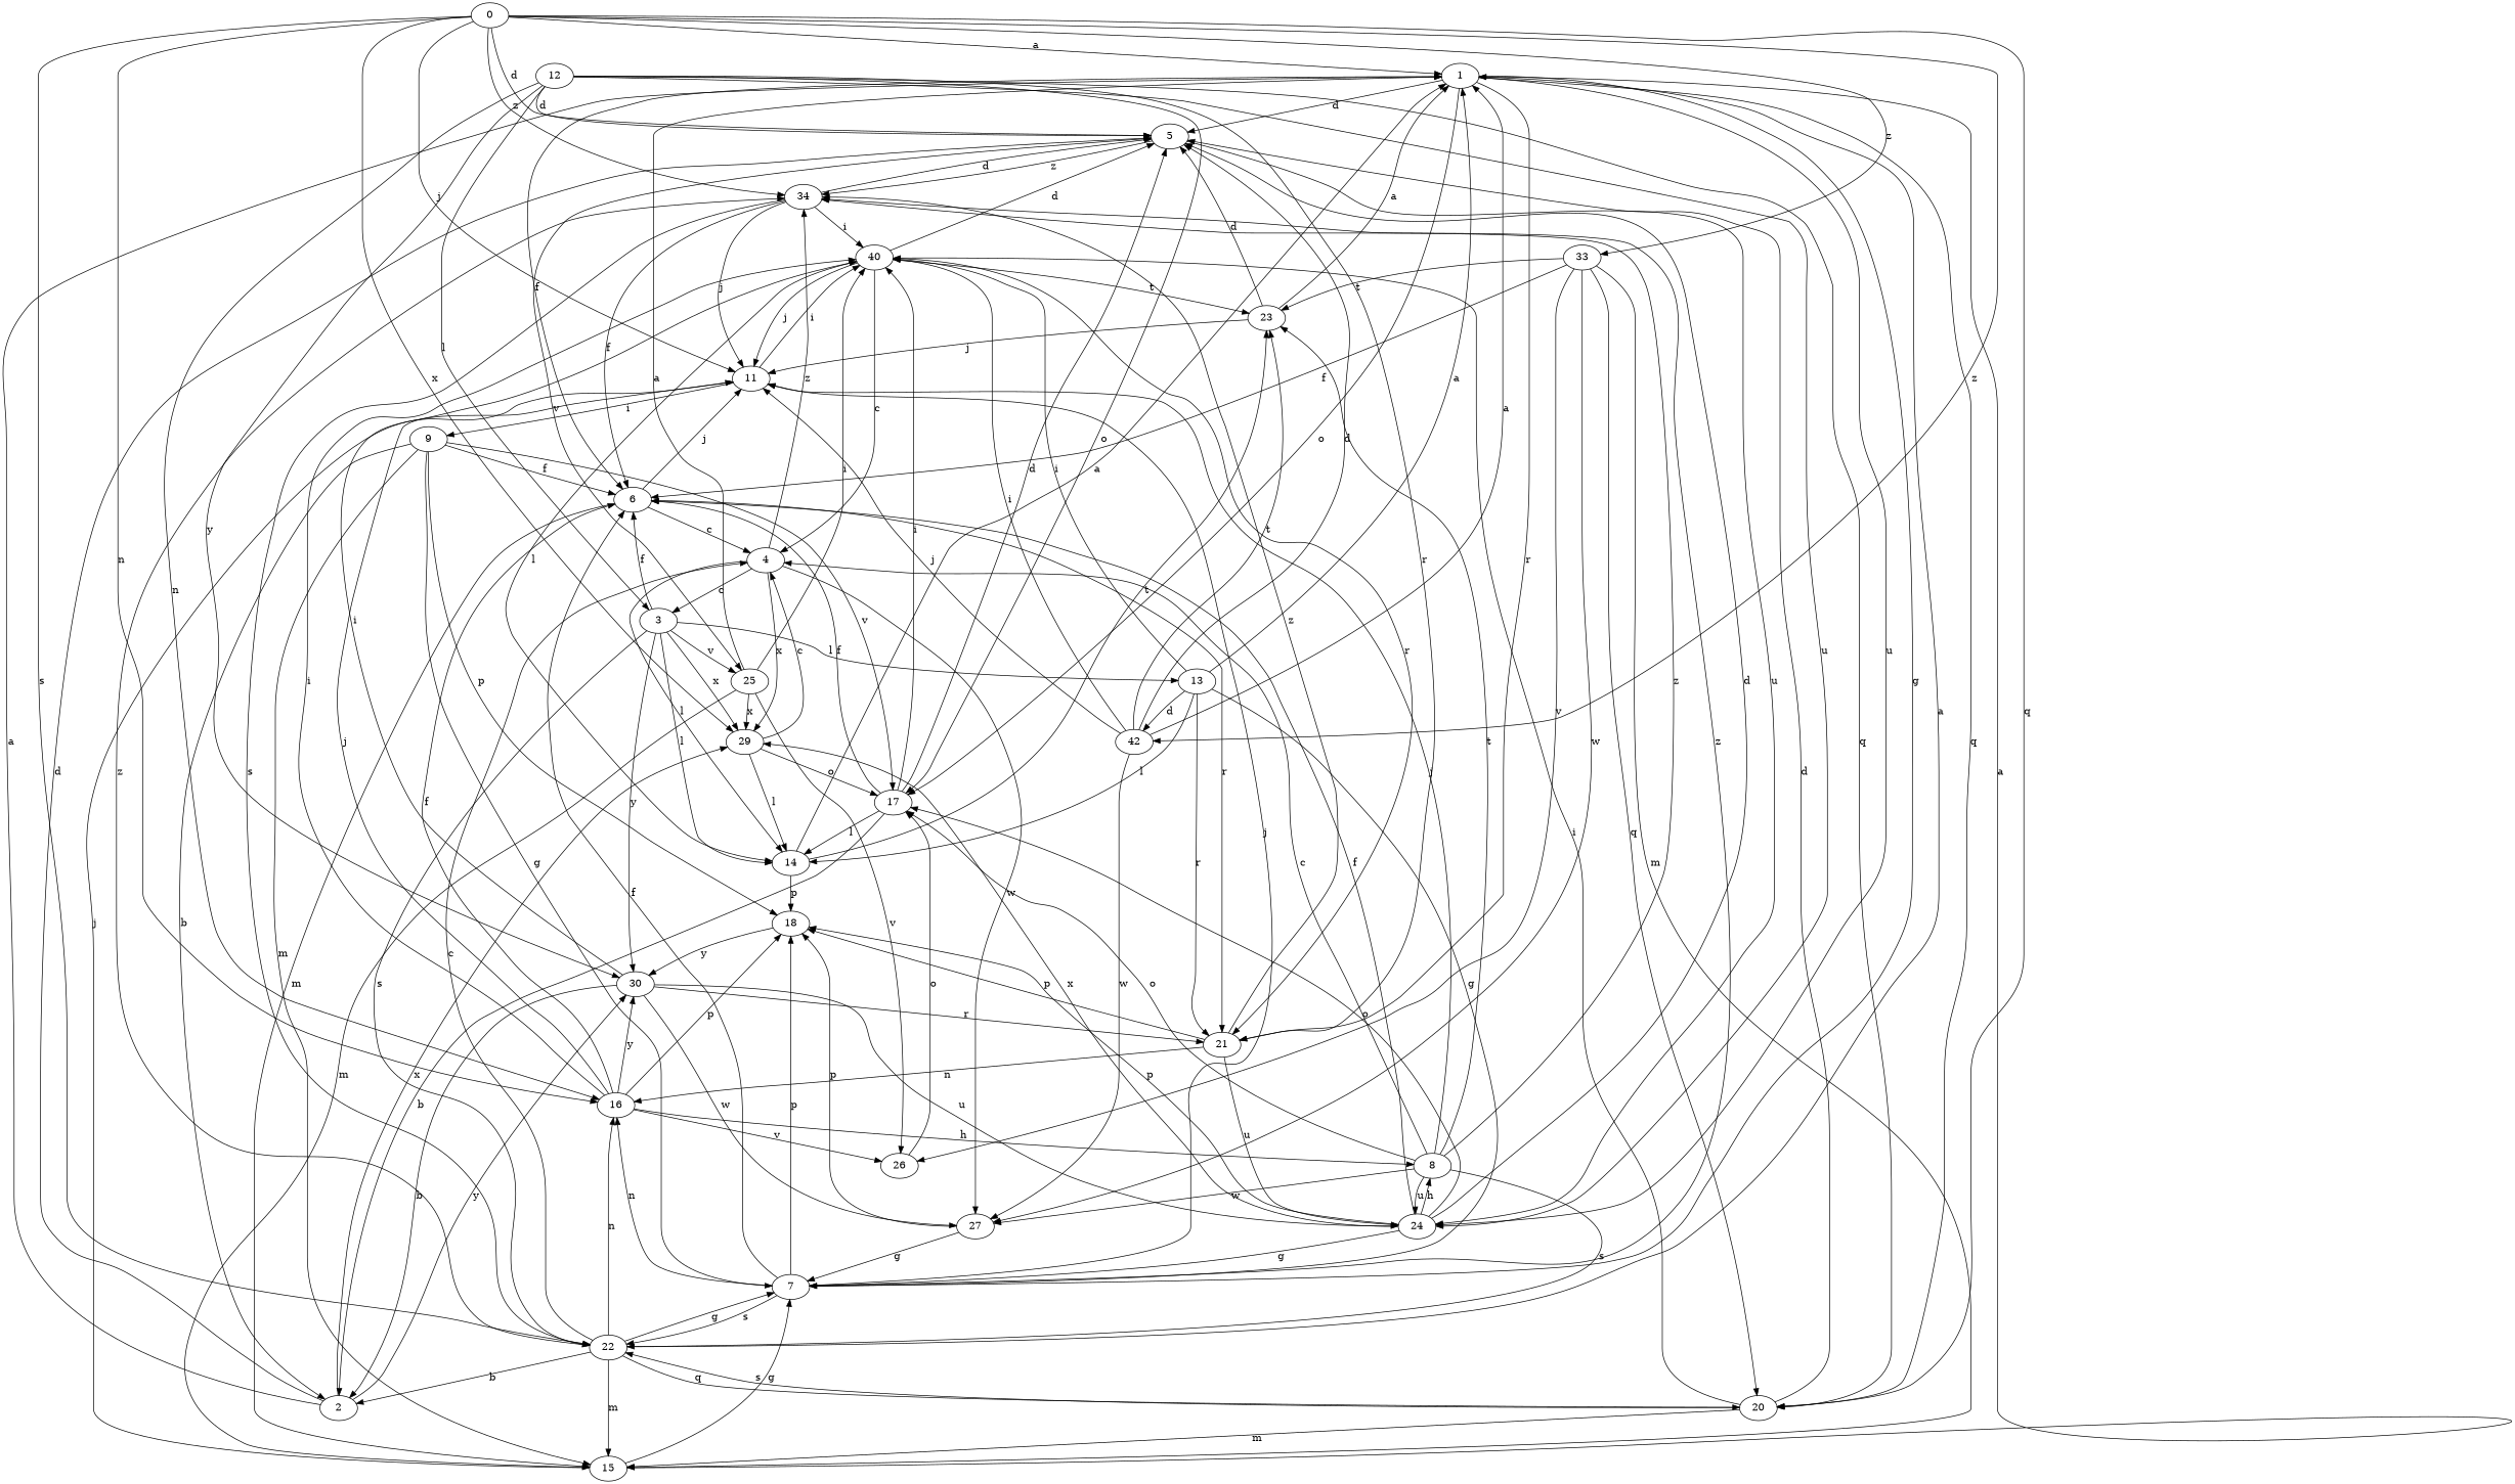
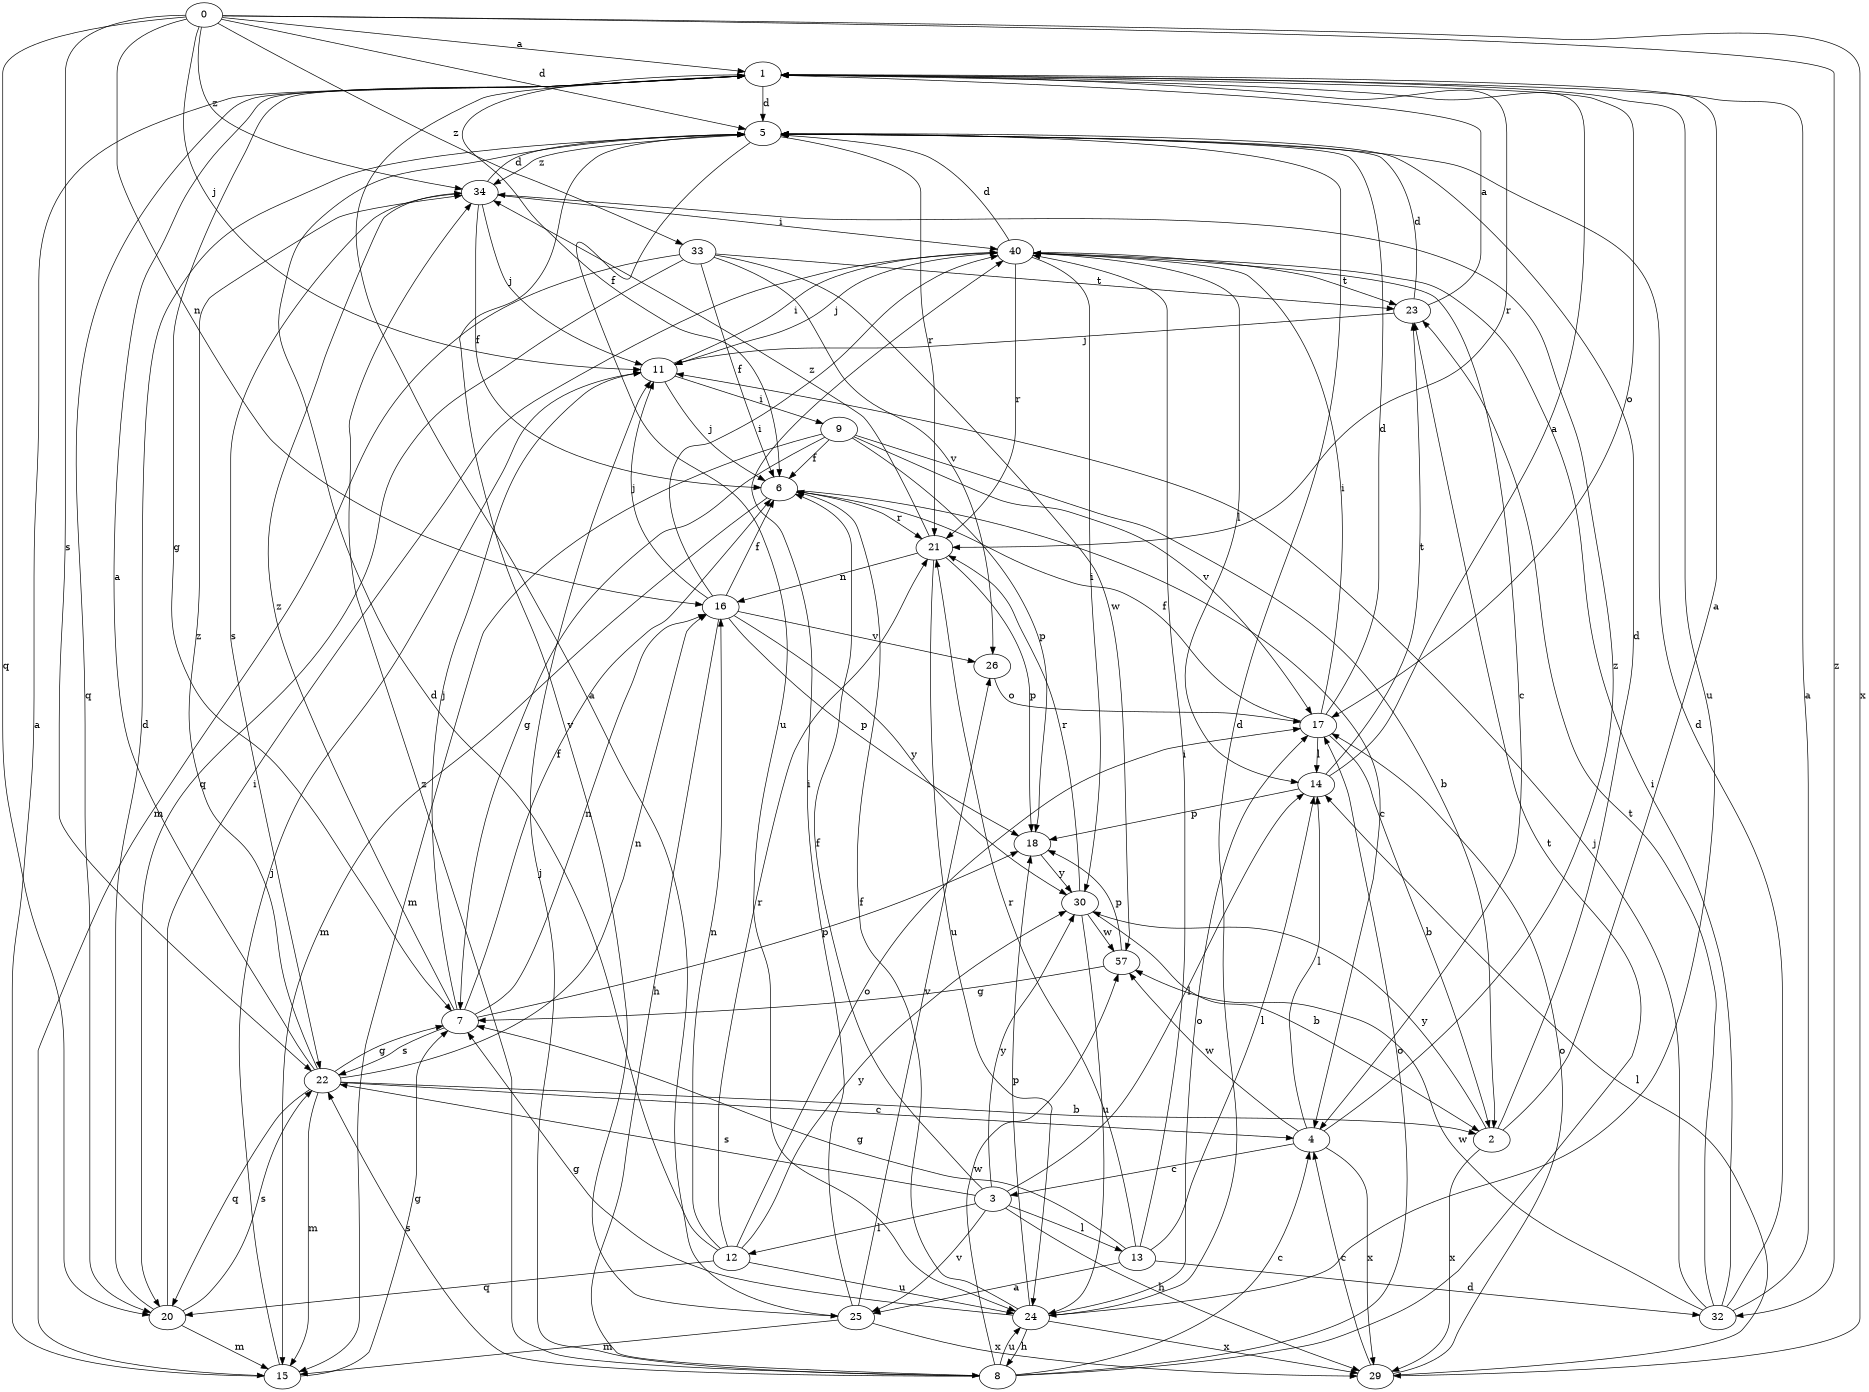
  strict digraph {
    0
    1
    5
    11
    16
    20
    22
    29
-   32 [label=42]
+   32
    33
    34
    6
    7
    17
    21
    24
    25
    9
    n19 [label=40]
    30
    18
    8
    26
    15
    2
    4
    14
-   27
+   27 [label=57]
    23
    3
    12
    13
    0 -> 1 [label=a]
    0 -> 5 [label=d]
    0 -> 11 [label=j]
    0 -> 16 [label=n]
    0 -> 20 [label=q]
    0 -> 22 [label=s]
    0 -> 29 [label=x]
    0 -> 32 [label=z]
    0 -> 33 [label=z]
    0 -> 34 [label=z]
    1 -> 5 [label=d]
    1 -> 20 [label=q]
    1 -> 6 [label=f]
    1 -> 7 [label=g]
    1 -> 17 [label=o]
    1 -> 21 [label=r]
    1 -> 24 [label=u]
    5 -> 34 [label=z]
+   5 -> 21 [label=r]
    5 -> 24 [label=u]
    5 -> 25 [label=v]
    11 -> 9 [label=i]
    11 -> n19 [label=i]
    16 -> 11 [label=j]
    16 -> 6 [label=f]
    16 -> n19 [label=i]
    16 -> 30 [label=y]
    16 -> 18 [label=p]
    16 -> 8 [label=h]
    16 -> 26 [label=v]
    20 -> 5 [label=d]
    20 -> 22 [label=s]
    20 -> n19 [label=i]
    20 -> 15 [label=m]
    22 -> 1 [label=a]
    22 -> 16 [label=n]
    22 -> 20 [label=q]
    22 -> 34 [label=z]
    22 -> 7 [label=g]
    22 -> 15 [label=m]
    22 -> 2 [label=b]
    22 -> 4 [label=c]
    29 -> 17 [label=o]
    29 -> 4 [label=c]
    29 -> 14 [label=l]
    32 -> 1 [label=a]
    32 -> 5 [label=d]
    32 -> 11 [label=j]
    32 -> n19 [label=i]
    32 -> 27 [label=w]
    32 -> 23 [label=t]
    33 -> 20 [label=q]
    33 -> 6 [label=f]
    33 -> 26 [label=v]
    33 -> 15 [label=m]
    33 -> 27 [label=w]
    33 -> 23 [label=t]
    34 -> 5 [label=d]
    34 -> 11 [label=j]
    34 -> 22 [label=s]
    34 -> 6 [label=f]
    34 -> n19 [label=i]
-   6 -> 11 [label=j]
+   11 -> 6 [label=j]
    6 -> 21 [label=r]
    6 -> 15 [label=m]
    6 -> 4 [label=c]
    7 -> 11 [label=j]
    7 -> 16 [label=n]
    7 -> 22 [label=s]
    7 -> 34 [label=z]
    7 -> 6 [label=f]
    7 -> 18 [label=p]
    17 -> 5 [label=d]
    17 -> 6 [label=f]
    17 -> n19 [label=i]
    17 -> 2 [label=b]
    17 -> 14 [label=l]
    21 -> 16 [label=n]
    21 -> 34 [label=z]
    21 -> 24 [label=u]
    21 -> 18 [label=p]
    24 -> 5 [label=d]
    24 -> 29 [label=x]
    24 -> 6 [label=f]
    24 -> 7 [label=g]
    24 -> 17 [label=o]
    24 -> 18 [label=p]
    24 -> 8 [label=h]
    25 -> 1 [label=a]
    25 -> 29 [label=x]
    25 -> n19 [label=i]
    25 -> 26 [label=v]
    25 -> 15 [label=m]
    9 -> 6 [label=f]
    9 -> 7 [label=g]
    9 -> 17 [label=v]
    9 -> 18 [label=p]
    9 -> 15 [label=m]
    9 -> 2 [label=b]
    n19 -> 5 [label=d]
    n19 -> 11 [label=j]
    n19 -> 21 [label=r]
    n19 -> 4 [label=c]
    n19 -> 14 [label=l]
    n19 -> 23 [label=t]
    30 -> 21 [label=r]
    30 -> 24 [label=u]
-   30 -> n19 [label=i]
+   n19 -> 30 [label=i]
    30 -> 2 [label=b]
    30 -> 27 [label=w]
    18 -> 30 [label=y]
    8 -> 11 [label=j]
    8 -> 22 [label=s]
    8 -> 34 [label=z]
    8 -> 17 [label=o]
    8 -> 24 [label=u]
    8 -> 4 [label=c]
    8 -> 27 [label=w]
    8 -> 23 [label=t]
    26 -> 17 [label=o]
    15 -> 1 [label=a]
    15 -> 11 [label=j]
    15 -> 7 [label=g]
    2 -> 1 [label=a]
    2 -> 5 [label=d]
    2 -> 29 [label=x]
    2 -> 30 [label=y]
    4 -> 29 [label=x]
    4 -> 34 [label=z]
    4 -> 14 [label=l]
    4 -> 27 [label=w]
    4 -> 3 [label=c]
    14 -> 1 [label=a]
    14 -> 18 [label=p]
    14 -> 23 [label=t]
    27 -> 7 [label=g]
    27 -> 18 [label=p]
    23 -> 1 [label=a]
    23 -> 5 [label=d]
    23 -> 11 [label=j]
    3 -> 22 [label=s]
-   3 -> 29 [label=x]
+   3 -> 29 [label=h]
    3 -> 6 [label=f]
    3 -> 25 [label=v]
    3 -> 30 [label=y]
    3 -> 14 [label=l]
-   12 -> 3 [label=l]
+   3 -> 12 [label=l]
    3 -> 13 [label=l]
    12 -> 5 [label=d]
    12 -> 16 [label=n]
    12 -> 20 [label=q]
    12 -> 17 [label=o]
    12 -> 21 [label=r]
    12 -> 24 [label=u]
    12 -> 30 [label=y]
-   13 -> 1 [label=a]
+   13 -> 25 [label=a]
    13 -> 32 [label=d]
    13 -> 7 [label=g]
    13 -> 21 [label=r]
    13 -> n19 [label=i]
    13 -> 14 [label=l]
  }
